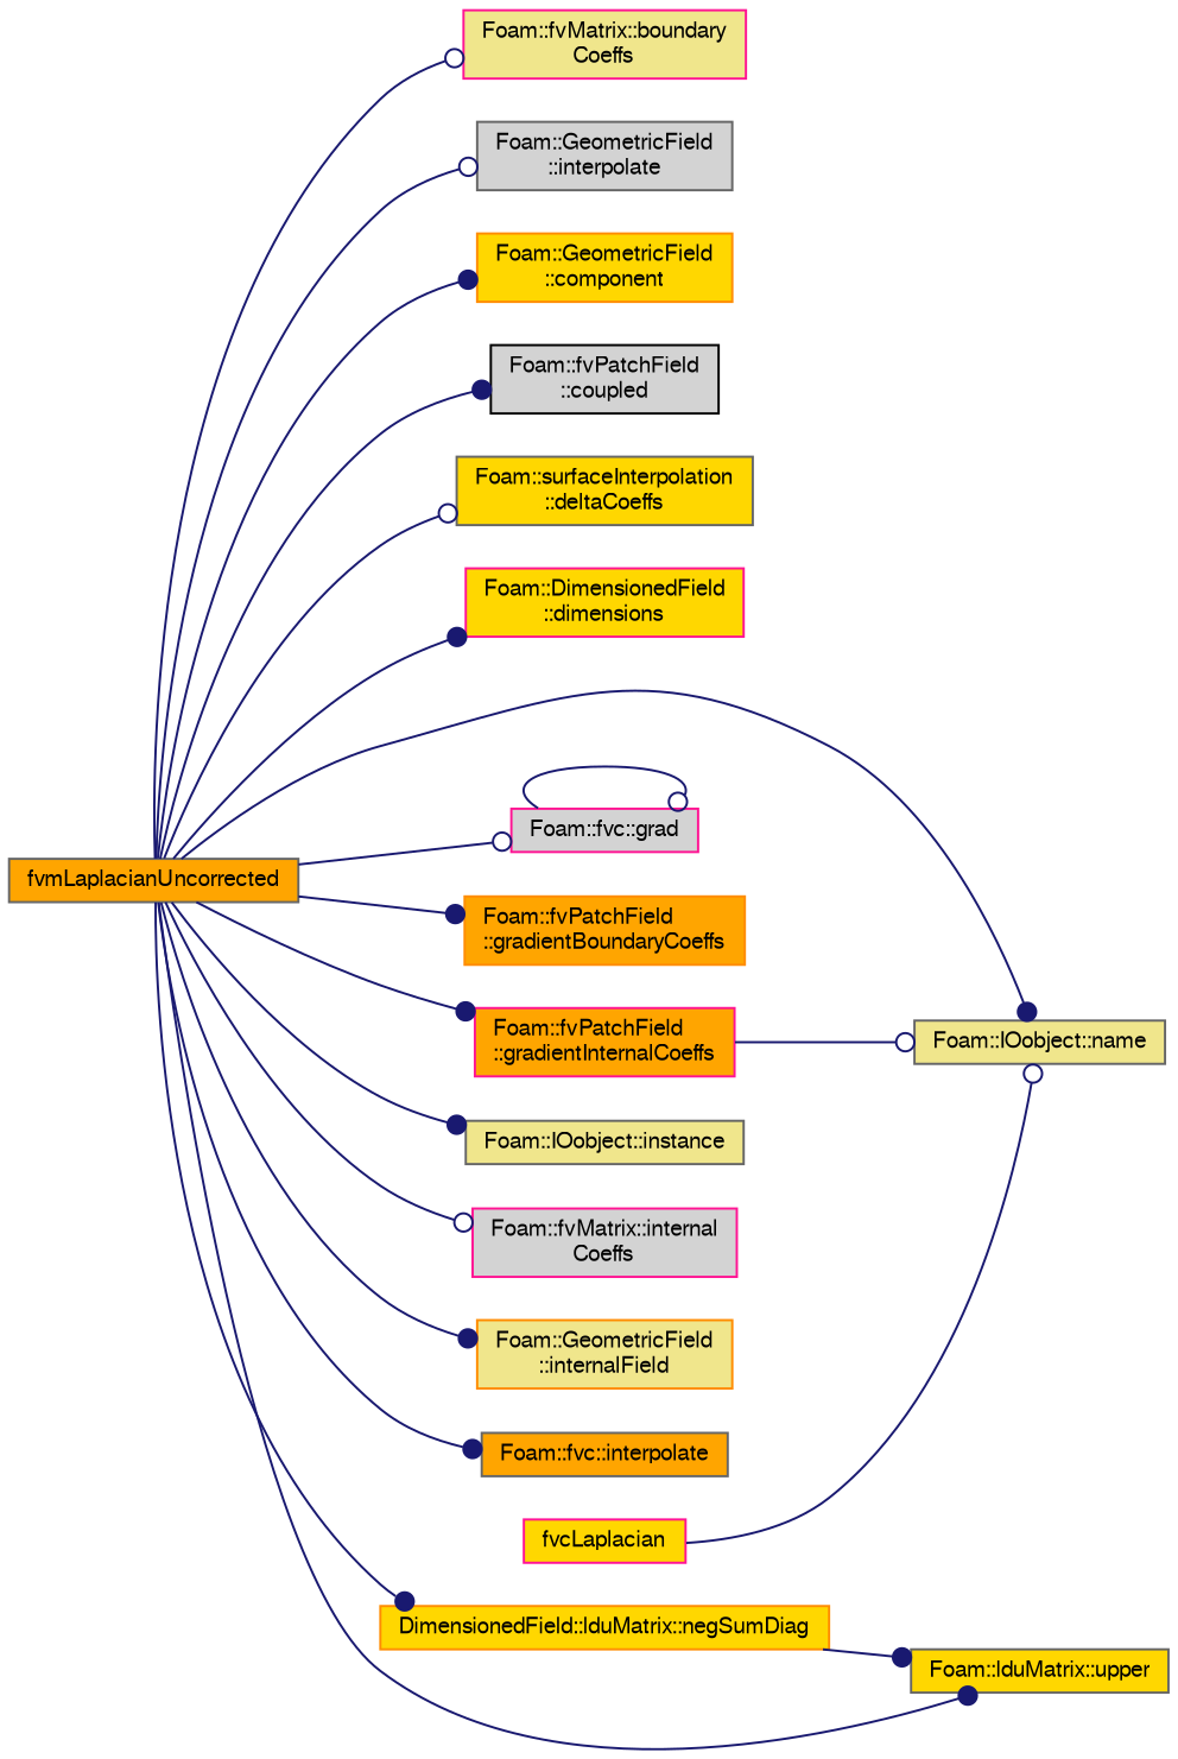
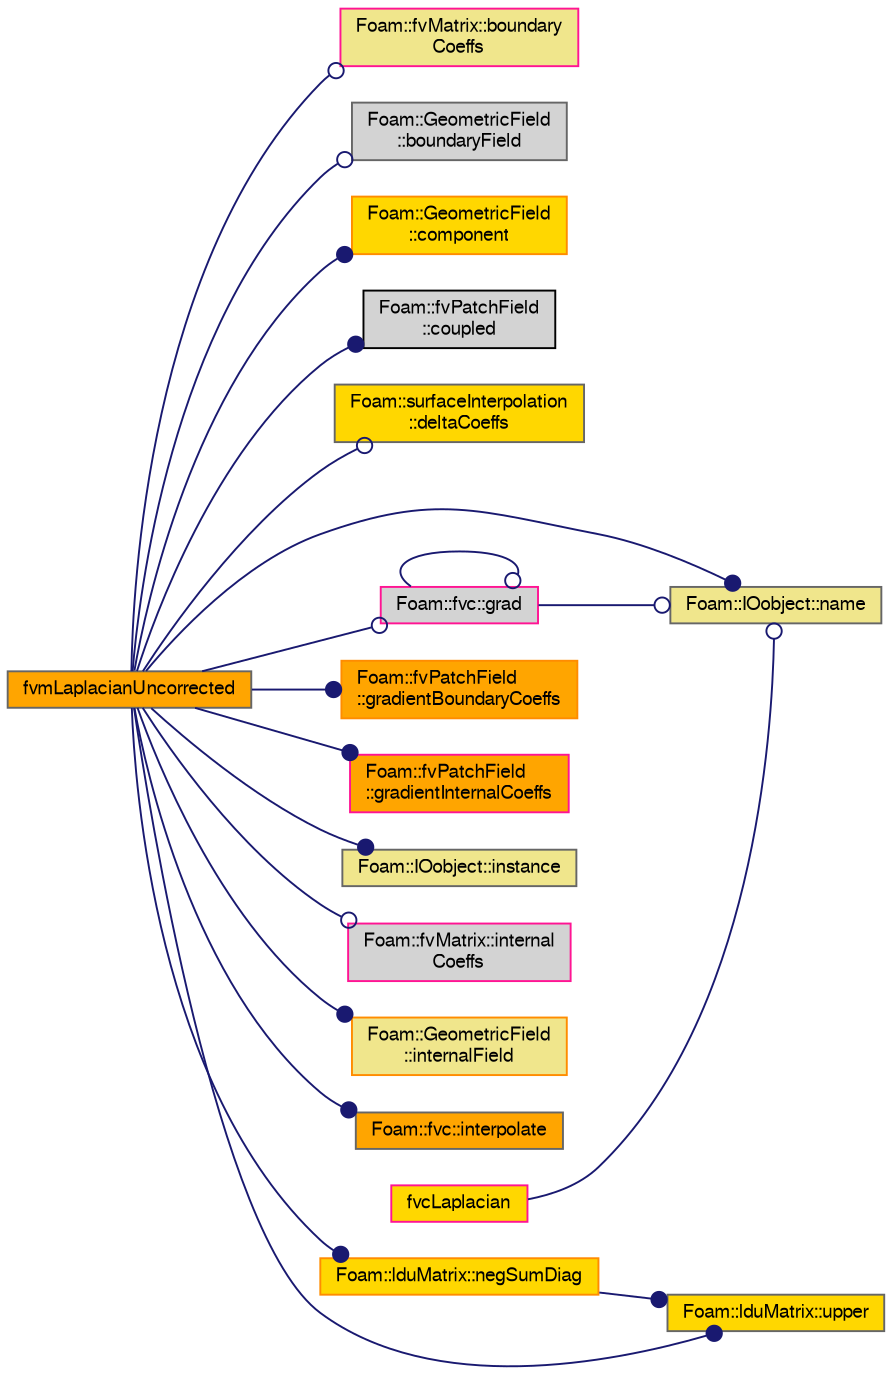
  digraph {
    rankdir=LR
    node [color=gray40 fillcolor=gold fontname=FreeSans fontsize=10 shape=record style=filled]
    edge [arrowhead=dot color=midnightblue fontname=FreeSans fontsize=10 labelfontname=FreeSans labelfontsize=10 style=solid]
    n1 [fillcolor=orange fontcolor=black height=0.2 label=fvmLaplacianUncorrected width=0.4]
    n2 [color=deeppink fillcolor=khaki height=0.2 label="Foam::fvMatrix::boundary\lCoeffs" width=0.4]
-   n3 [fillcolor=lightgrey height=0.2 label="Foam::GeometricField\l::interpolate" width=0.4]
+   n3 [fillcolor=lightgrey height=0.2 label="Foam::GeometricField\l::boundaryField" width=0.4]
    n4 [color=darkorange height=0.2 label="Foam::GeometricField\l::component" width=0.4]
    n5 [color=black fillcolor=lightgrey height=0.2 label="Foam::fvPatchField\l::coupled" width=0.4]
    n6 [height=0.2 label="Foam::surfaceInterpolation\l::deltaCoeffs" width=0.4]
-   n7 [color=deeppink height=0.2 label="Foam::DimensionedField\l::dimensions" width=0.4]
    n8 [fillcolor=khaki height=0.2 label="Foam::IOobject::name" width=0.4]
    n9 [color=deeppink fillcolor=lightgrey height=0.2 label="Foam::fvc::grad" width=0.4]
    n10 [color=darkorange fillcolor=orange height=0.2 label="Foam::fvPatchField\l::gradientBoundaryCoeffs" width=0.4]
    n11 [color=deeppink fillcolor=orange height=0.2 label="Foam::fvPatchField\l::gradientInternalCoeffs" width=0.4]
    n12 [fillcolor=khaki height=0.2 label="Foam::IOobject::instance" width=0.4]
    n13 [color=deeppink fillcolor=lightgrey height=0.2 label="Foam::fvMatrix::internal\lCoeffs" width=0.4]
    n14 [color=darkorange fillcolor=khaki height=0.2 label="Foam::GeometricField\l::internalField" width=0.4]
    n15 [fillcolor=orange height=0.2 label="Foam::fvc::interpolate" width=0.4]
-   n16 [color=darkorange height=0.2 label="DimensionedField::lduMatrix::negSumDiag" width=0.4]
+   n16 [color=darkorange height=0.2 label="Foam::lduMatrix::negSumDiag" width=0.4]
    n17 [height=0.2 label="Foam::lduMatrix::upper" width=0.4]
    n18 [color=deeppink height=0.2 label=fvcLaplacian width=0.4]
    n1 -> n2 [arrowhead=odot]
    n1 -> n3 [arrowhead=odot]
    n1 -> n4
    n1 -> n5
    n1 -> n6 [arrowhead=odot]
-   n1 -> n7
    n1 -> n8
    n1 -> n9 [arrowhead=odot]
    n1 -> n10
    n1 -> n11
    n1 -> n12
    n1 -> n13 [arrowhead=odot]
    n1 -> n14
    n1 -> n15
    n1 -> n16
    n1 -> n17
-   n11 -> n8 [arrowhead=odot]
+   n9 -> n8 [arrowhead=odot]
    n9 -> n9 [arrowhead=odot]
    n16 -> n17
    n18 -> n8 [arrowhead=odot]
  }
